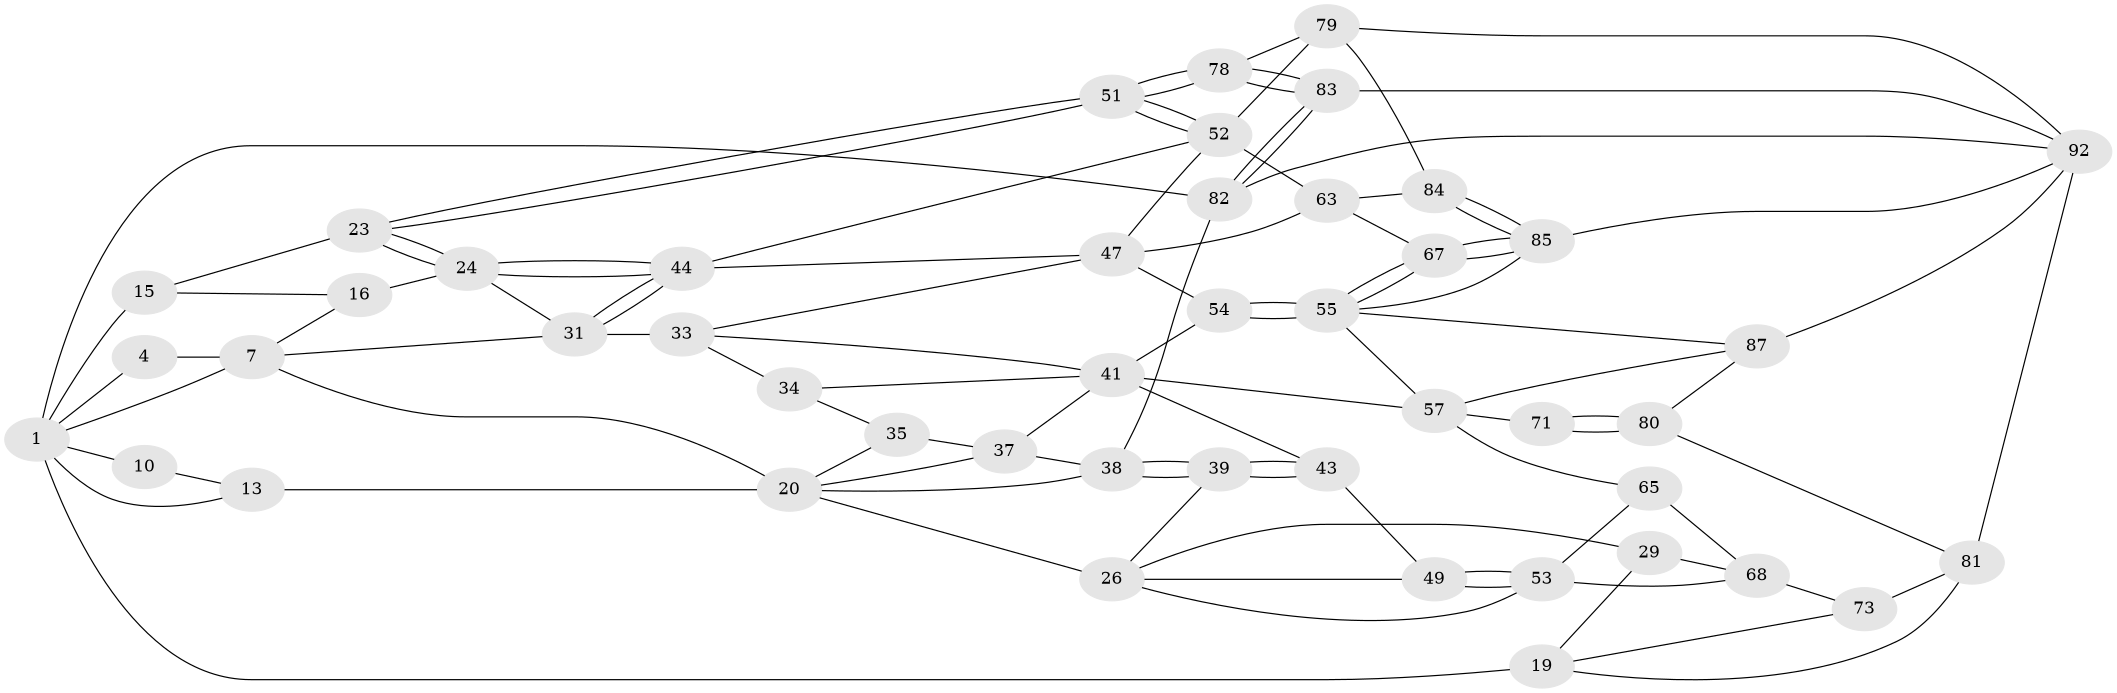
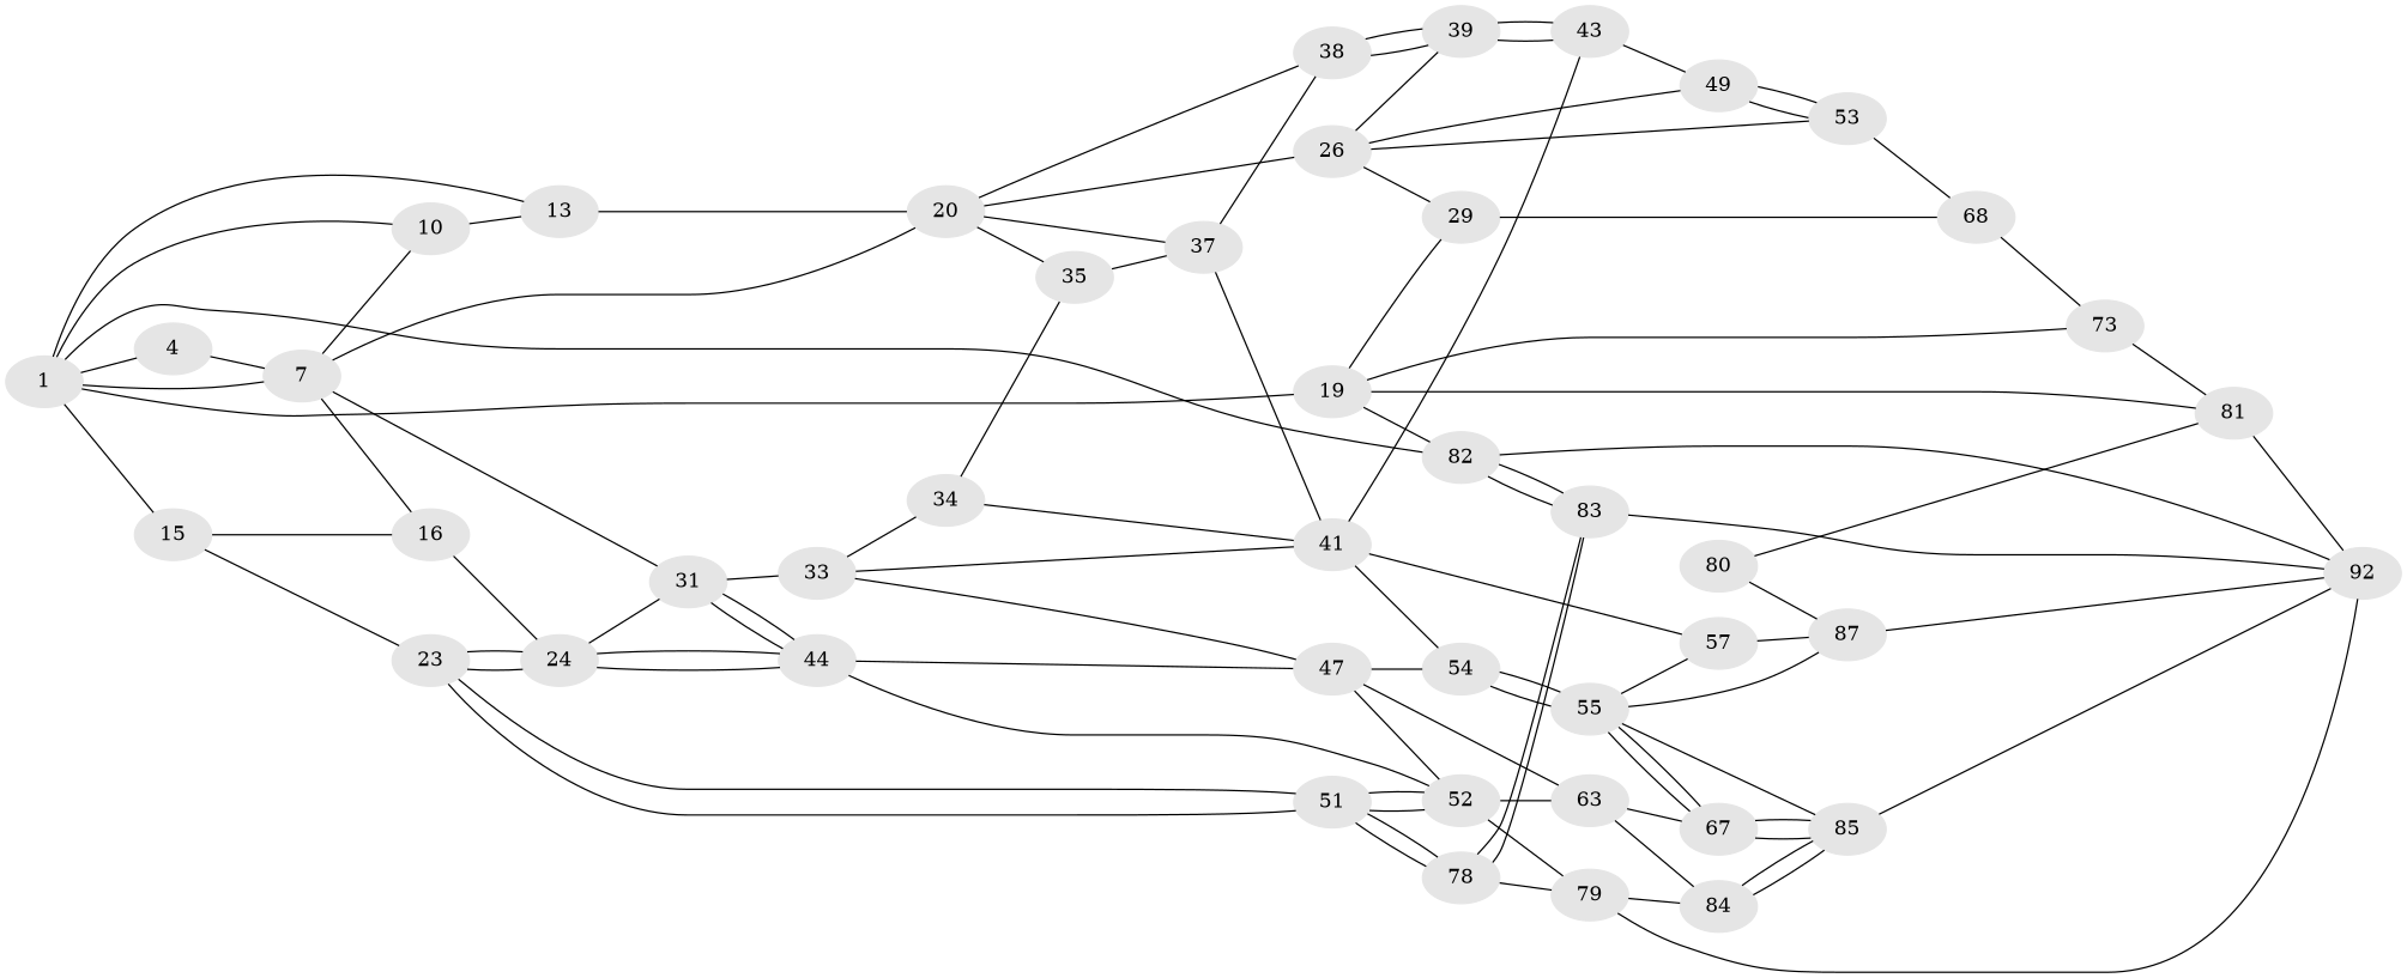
  graph {
    rankdir=LR
    node [color=gray90 style=filled]
    1 [super="+6+2"]
    4 [super="+5+11"]
    7 [super="+8"]
    13
    15 [super="+18"]
    19 [super="+74+30"]
    82
    10 [super="+12"]
    16
    20 [super="+36+21"]
    31 [super="+32"]
    23
    29
    73 [super="+75"]
    81 [super="+88"]
    83
    92 [super="+93"]
    24 [super="+25"]
    26 [super="+27"]
    35
    37 [super="+40"]
    38
    44 [super="+46"]
    33 [super="+48"]
    51
    68 [super="+69"]
    39
    49
    53 [super="+66"]
    41 [super="+45+42"]
    52 [super="+61"]
    78
    47 [super="+59"]
    43
-   65 [super="+72"]
    34
    54
    57 [super="+58+70"]
    63 [super="+77+64"]
    55 [super="+56"]
    87 [super="+90"]
-   71
    79 [super="+91"]
    67
    84
    85 [super="+89"]
    80
    1 -- 4
    1 -- 7
    1 -- 13
    1 -- 15 [weight=2]
    1 -- 19 [weight=2]
    1 -- 82
    1 -- 10 [weight=2]
    4 -- 7
+   7 -- 10
    7 -- 16
    7 -- 20
    7 -- 31
    13 -- 20
    15 -- 16
    15 -- 23
-   38 -- 82
+   19 -- 82
    19 -- 29
    19 -- 73 [weight=2]
    19 -- 81
    82 -- 83
    82 -- 83
    82 -- 92
    10 -- 13
    16 -- 24
    20 -- 26
    20 -- 35
    20 -- 37
    20 -- 38
    31 -- 44
    31 -- 44
    31 -- 33
    23 -- 24
    23 -- 24
    23 -- 51
    23 -- 51
    29 -- 68
    73 -- 81
    81 -- 92
    83 -- 92
    24 -- 31
    24 -- 44
    24 -- 44
    26 -- 29
    26 -- 39
    26 -- 49
    26 -- 53
    35 -- 37
    37 -- 38
    37 -- 41
    38 -- 39
    38 -- 39
    44 -- 52
    44 -- 47
    33 -- 41
    33 -- 47
    33 -- 34
    51 -- 52
    51 -- 52
    51 -- 78
    51 -- 78
    68 -- 73
    39 -- 43
    39 -- 43
    49 -- 53
    49 -- 53
    53 -- 68
-   53 -- 65
    41 -- 43
    41 -- 54
    41 -- 57
    52 -- 63 [weight=2]
    52 -- 79
    78 -- 83
    78 -- 83
    78 -- 79
    47 -- 52
    47 -- 54
    47 -- 63
    43 -- 49
-   65 -- 68
    34 -- 35
    34 -- 41
    54 -- 55
    54 -- 55
-   57 -- 65
    57 -- 87
-   57 -- 71
    63 -- 67
    63 -- 84
    55 -- 57
    55 -- 87
    55 -- 67
    55 -- 67
    55 -- 85
    87 -- 92
-   71 -- 80
-   71 -- 80
    79 -- 92
    79 -- 84
    67 -- 85
    67 -- 85
    84 -- 85
    84 -- 85
    85 -- 92
    80 -- 81
    80 -- 87
  }
